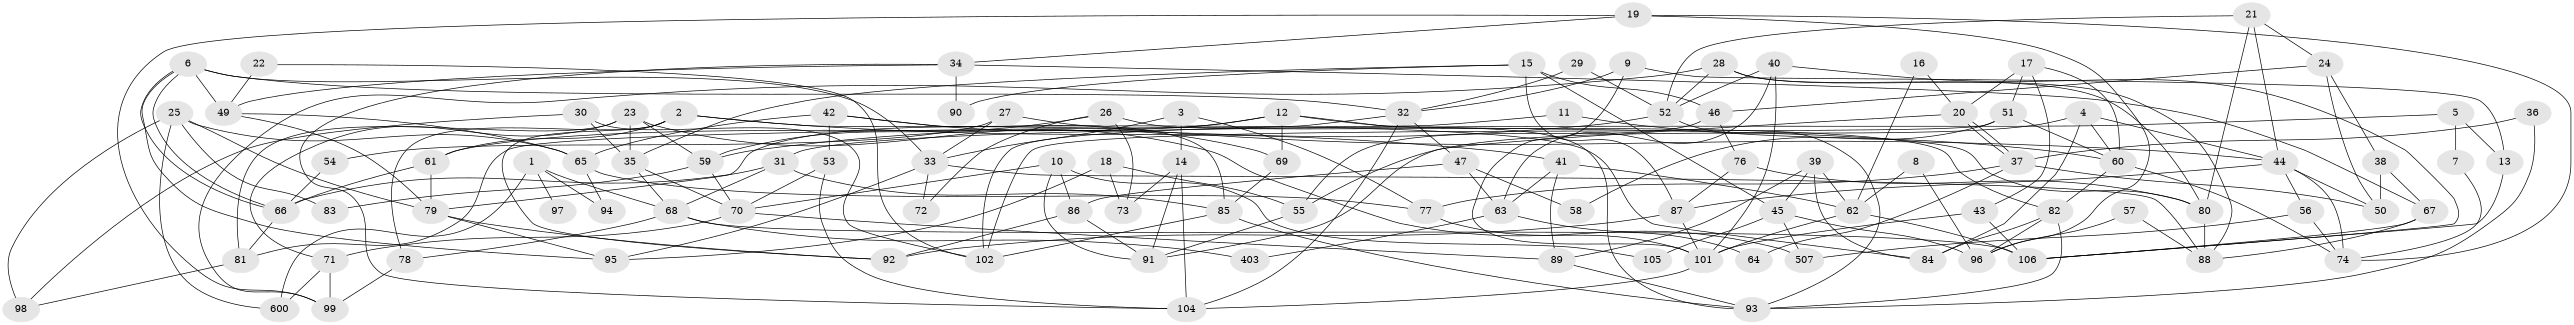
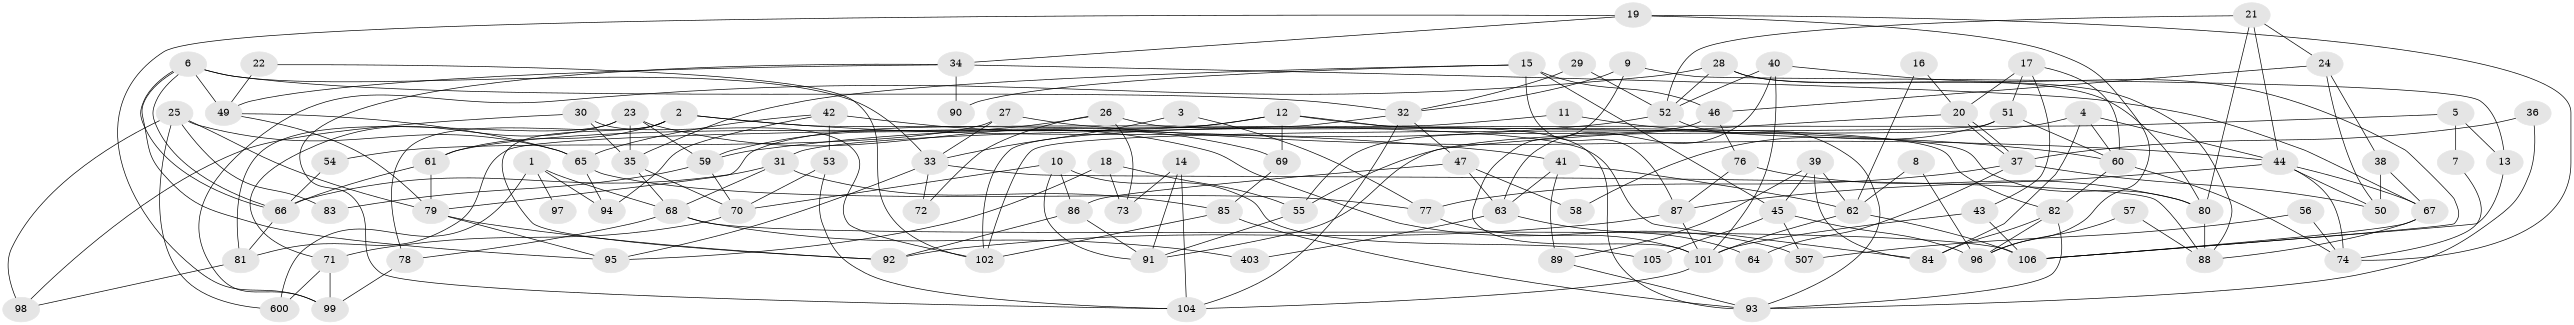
  graph {
    node [color=gray90 style=filled]
    1
    68
    94
    97
    n5 [label=600]
    78
    106
    n8 [label=403]
    2
    41
    61
    84
    92
    62
    63
    89
    66
    79
    99
    3
    14
    33
    77
    91
    73
    104
    95
    72
    88
    101
    4
    44
    55
    60
    74
    87
    50
    56
    82
    5
    7
    13
    31
    85
    6
    32
    49
    102
    47
    65
    81
    8
    96
    9
    10
    70
    86
    105
    71
    11
    98
    12
    69
    80
    93
    15
    35
    45
    46
    90
    n71 [label=507]
    76
    16
    20
    37
    17
    43
    51
    58
    18
    19
    34
    67
    64
    21
    24
    52
    38
    59
    22
    23
    83
    25
    26
    27
    54
    28
    29
    30
    36
    39
    40
    42
    53
    57
    1 -- 68
    1 -- 94
    1 -- 97
    1 -- n5
    68 -- 78
    68 -- 106
    68 -- n8
    78 -- 99
    2 -- 78
    2 -- 41
    2 -- 61
    2 -- 84
    2 -- 92
    41 -- 62
    41 -- 63
    41 -- 89
    61 -- 66
    61 -- 79
    62 -- 106
    62 -- 101
    63 -- n8
    63 -- 64
    89 -- 93
    66 -- 81
    79 -- 92
    79 -- 95
-   3 -- 14
    3 -- 33
    3 -- 77
    14 -- 91
    14 -- 73
    14 -- 104
    33 -- 95
    33 -- 72
    33 -- 88
    77 -- 101
    101 -- 104
    4 -- 84
    4 -- 44
    4 -- 55
    4 -- 60
    44 -- 74
    44 -- 87
    44 -- 50
-   44 -- 56
+   44 -- 67
    55 -- 91
    60 -- 74
    60 -- 82
    87 -- 92
    87 -- 101
    56 -- 74
    56 -- n71
    82 -- 84
    82 -- 96
    82 -- 93
    5 -- 7
    5 -- 13
    5 -- 31
    7 -- 74
    13 -- 106
    31 -- 68
    31 -- 66
    31 -- 85
    85 -- 102
    85 -- 93
    6 -- 66
    6 -- 66
    6 -- 33
    6 -- 95
    6 -- 32
    6 -- 49
    32 -- 104
    32 -- 102
    32 -- 47
    49 -- 79
    49 -- 65
    47 -- 63
    47 -- 86
    47 -- 58
    65 -- 94
    65 -- 77
    81 -- 98
    8 -- 62
    8 -- 96
    9 -- 101
    9 -- 13
    9 -- 32
    10 -- 91
    10 -- 70
    10 -- 86
    10 -- 105
-   70 -- 89
    70 -- 71
    86 -- 92
    86 -- 91
    71 -- n5
    71 -- 99
    11 -- 60
    11 -- 81
    12 -- 61
    12 -- 79
    12 -- 69
    12 -- 80
    12 -- 93
    69 -- 85
    80 -- 88
    15 -- 87
    15 -- 35
    15 -- 45
    15 -- 46
    15 -- 90
    35 -- 68
    35 -- 70
    45 -- 96
    45 -- 105
    45 -- n71
    46 -- 55
    46 -- 76
    76 -- 87
    76 -- 80
    16 -- 62
    16 -- 20
    20 -- 91
    20 -- 37
    20 -- 37
    37 -- 77
    37 -- 50
    37 -- 64
    17 -- 60
    17 -- 20
    17 -- 43
    17 -- 51
    43 -- 106
    43 -- 101
    51 -- 60
    51 -- 102
    51 -- 58
    18 -- 73
    18 -- 95
    18 -- 55
    19 -- 99
    19 -- 74
    19 -- 96
    19 -- 34
    34 -- 104
    34 -- 49
    34 -- 90
    34 -- 67
    67 -- 106
    67 -- 88
    21 -- 44
    21 -- 80
    21 -- 24
    21 -- 52
    24 -- 50
    24 -- 46
    24 -- 38
    52 -- 93
    52 -- 59
    38 -- 50
    38 -- 67
    59 -- 70
    59 -- 83
    22 -- 49
    22 -- 102
    23 -- 81
    23 -- 71
    23 -- 35
    23 -- n71
    23 -- 59
    25 -- n5
    25 -- 79
    25 -- 65
    25 -- 98
    25 -- 83
    26 -- 73
    26 -- 72
    26 -- 82
    26 -- 59
    27 -- 33
    27 -- 44
    27 -- 54
    54 -- 66
    28 -- 99
    28 -- 88
    28 -- 80
    28 -- 52
    29 -- 32
    29 -- 52
    30 -- 102
    30 -- 98
    30 -- 35
    36 -- 93
    36 -- 37
    39 -- 84
    39 -- 62
    39 -- 89
    39 -- 45
    40 -- 106
    40 -- 63
    40 -- 101
    40 -- 52
-   42 -- 85
+   42 -- 94
    42 -- 65
    42 -- 69
    42 -- 53
    53 -- 104
    53 -- 70
    57 -- 88
    57 -- 96
  }
